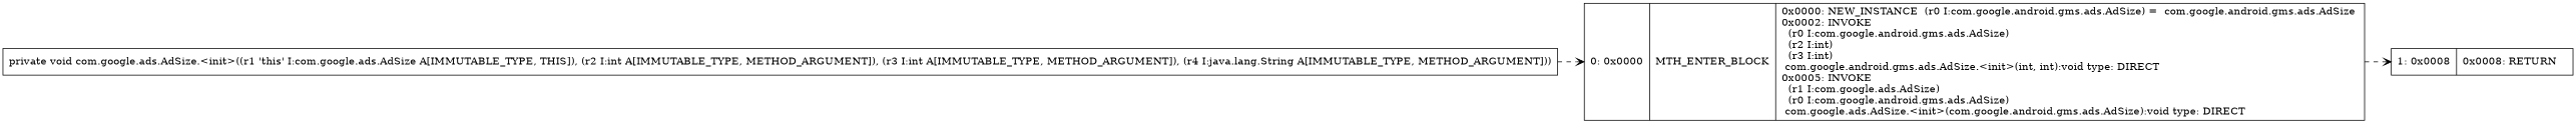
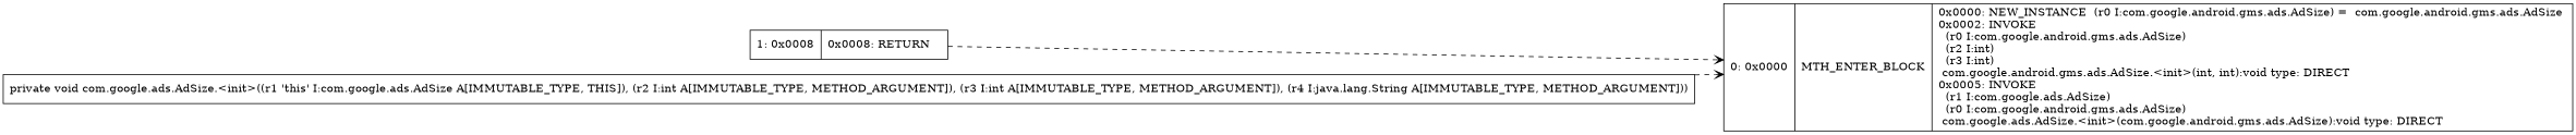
  digraph {
    rankdir=LR
    node [shape=record]
    edge [style=dashed arrowhead=vee]
    n1 [label="{0\:\ 0x0000|MTH_ENTER_BLOCK\l|0x0000: NEW_INSTANCE  (r0 I:com.google.android.gms.ads.AdSize) =  com.google.android.gms.ads.AdSize \l0x0002: INVOKE  \l  (r0 I:com.google.android.gms.ads.AdSize)\l  (r2 I:int)\l  (r3 I:int)\l com.google.android.gms.ads.AdSize.\<init\>(int, int):void type: DIRECT \l0x0005: INVOKE  \l  (r1 I:com.google.ads.AdSize)\l  (r0 I:com.google.android.gms.ads.AdSize)\l com.google.ads.AdSize.\<init\>(com.google.android.gms.ads.AdSize):void type: DIRECT \l}"]
    n2 [label="{1\:\ 0x0008|0x0008: RETURN   \l}"]
    n3 [label="{private void com.google.ads.AdSize.\<init\>((r1 'this' I:com.google.ads.AdSize A[IMMUTABLE_TYPE, THIS]), (r2 I:int A[IMMUTABLE_TYPE, METHOD_ARGUMENT]), (r3 I:int A[IMMUTABLE_TYPE, METHOD_ARGUMENT]), (r4 I:java.lang.String A[IMMUTABLE_TYPE, METHOD_ARGUMENT])) }"]
-   n1 -> n2
+   n2 -> n1
    n3 -> n1
  }
